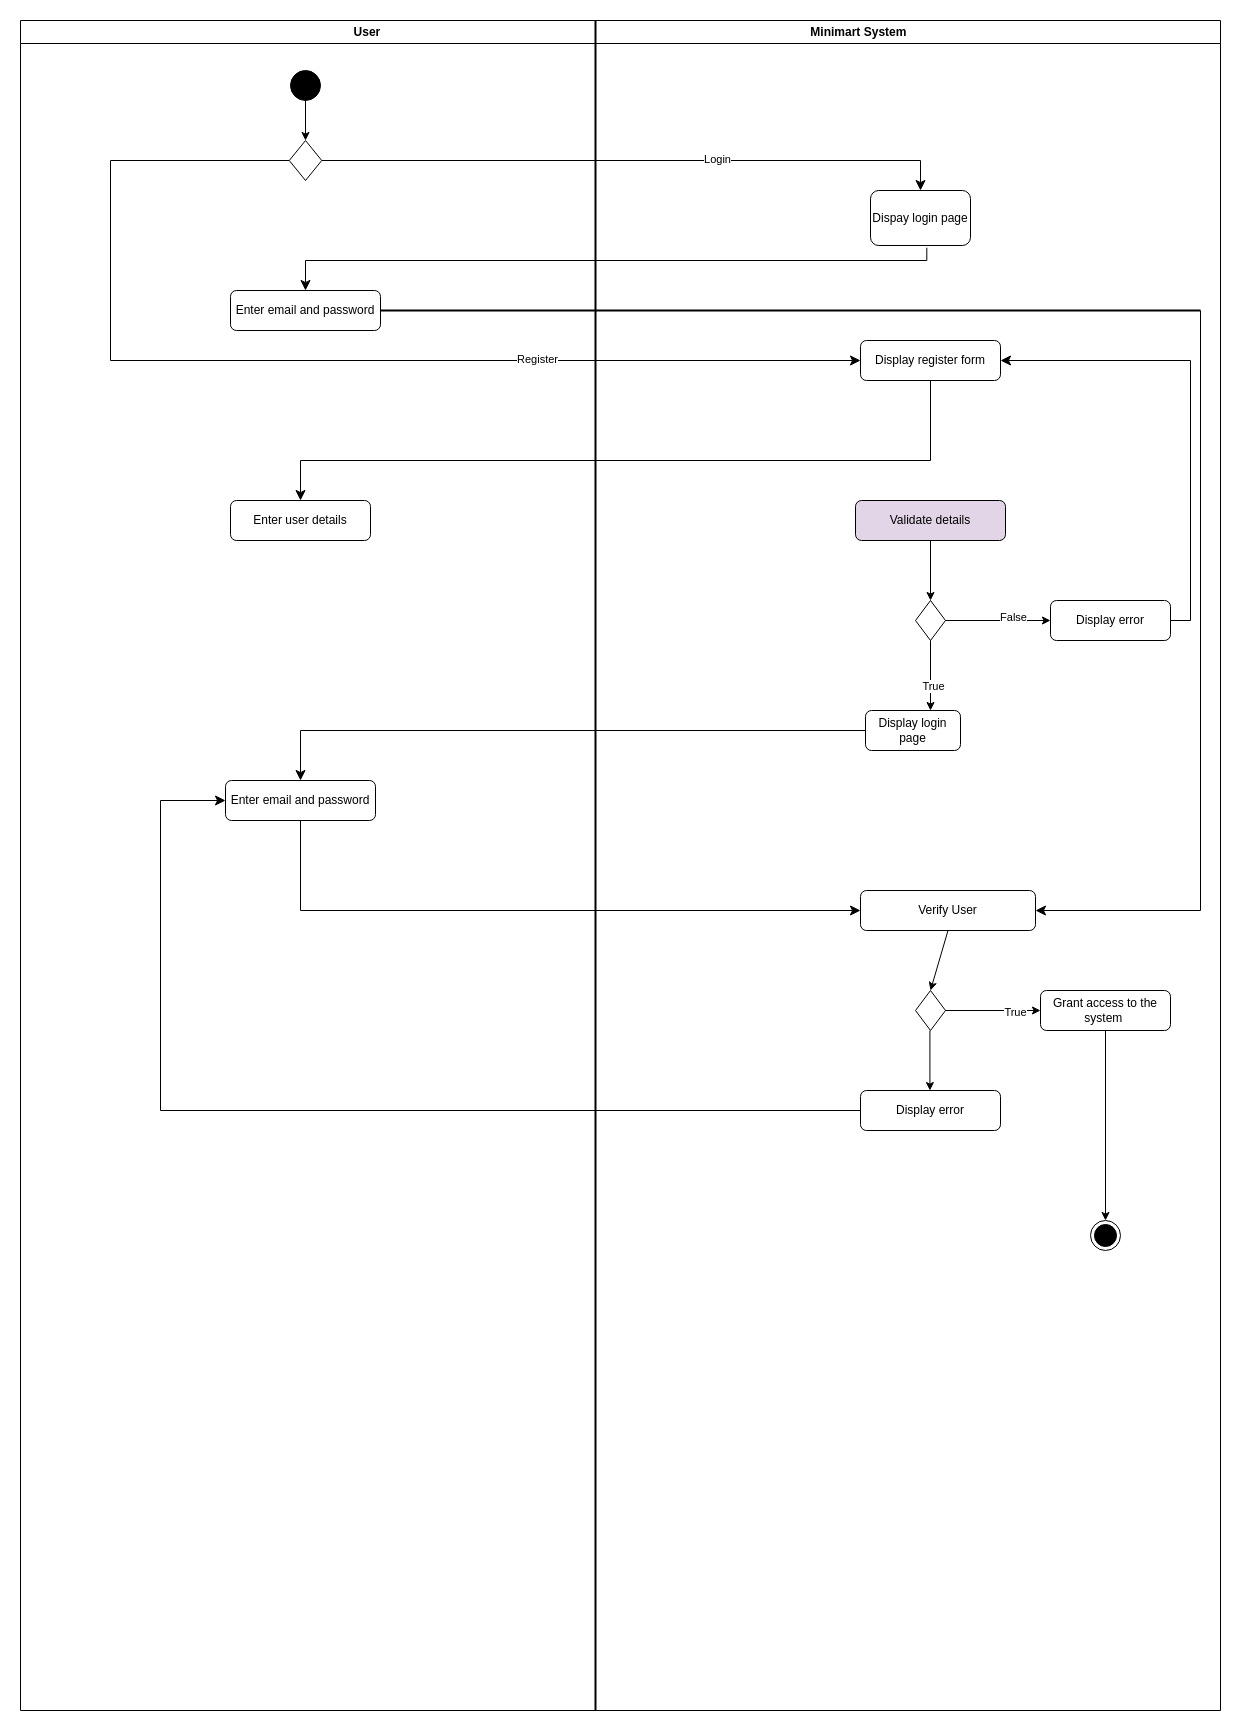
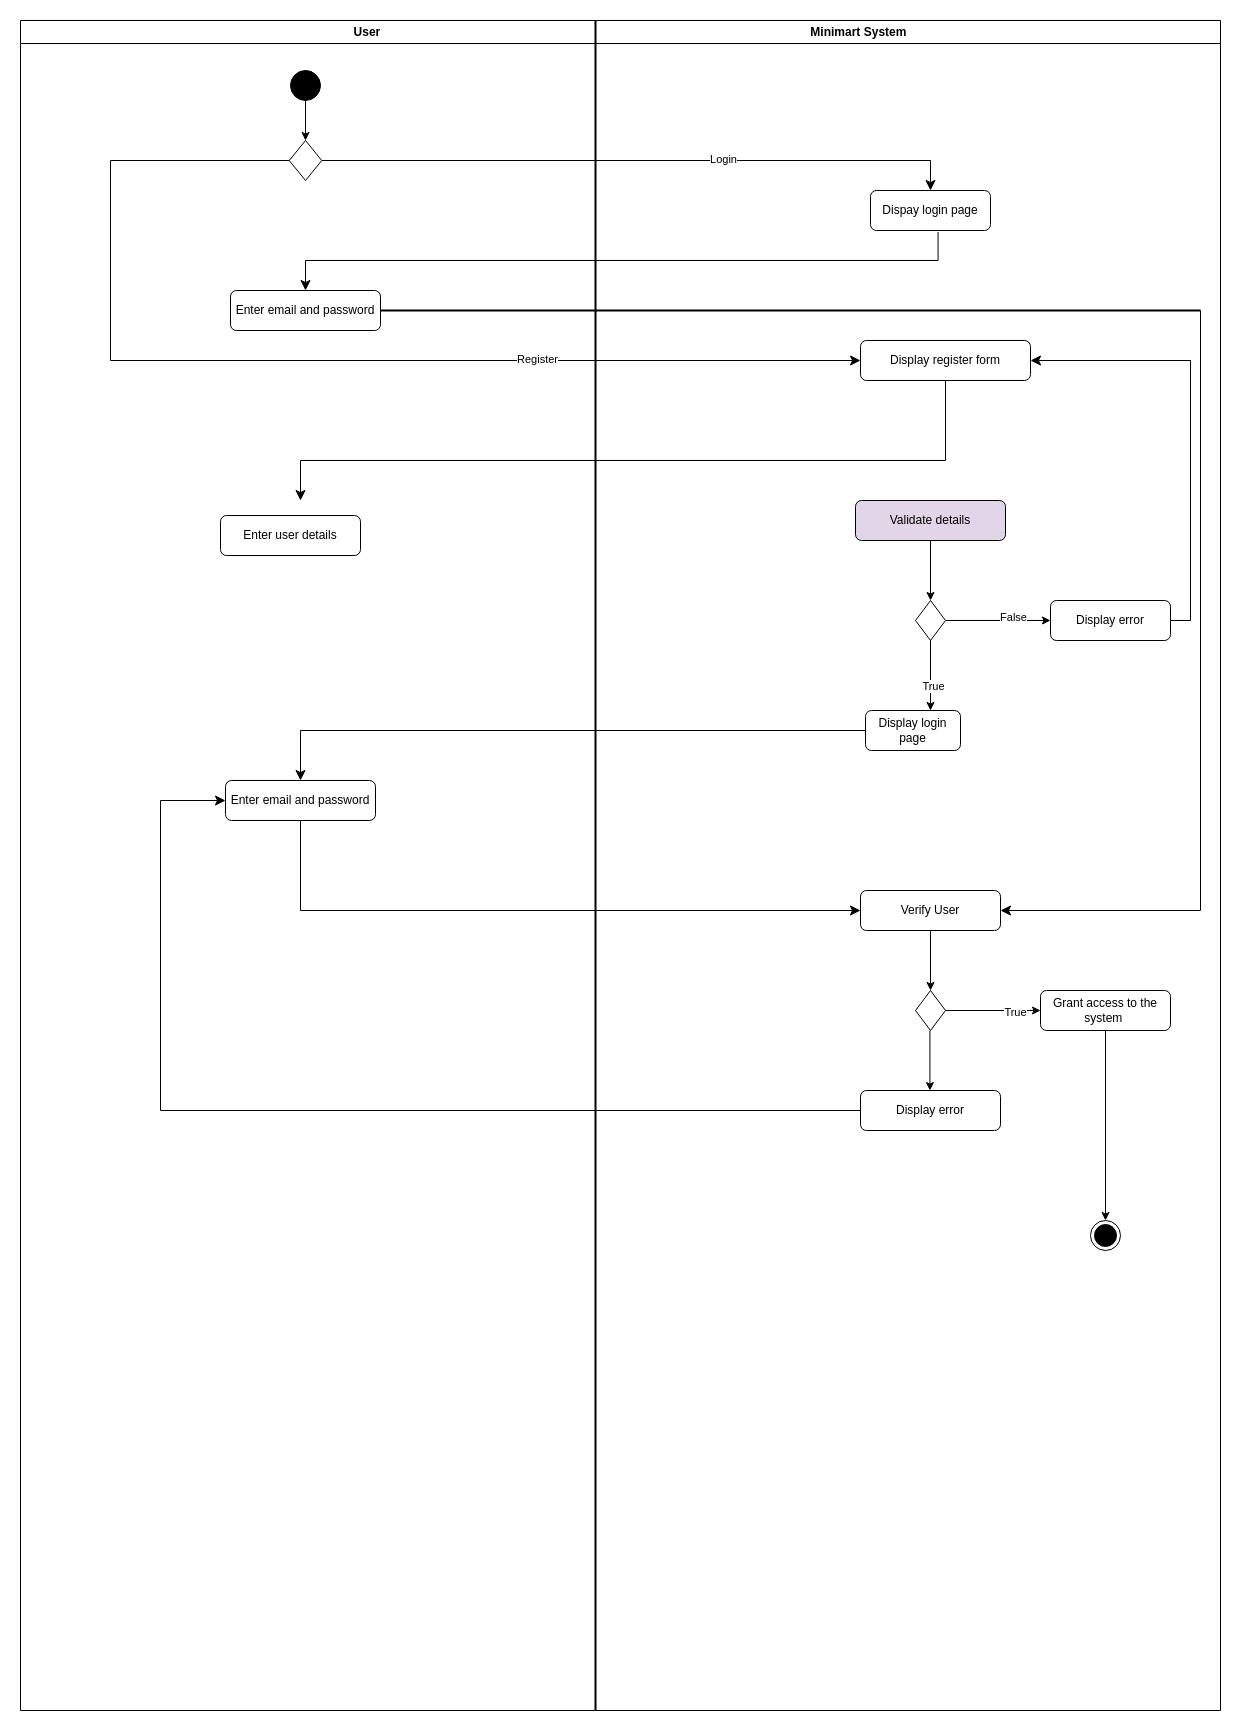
  <mxCell id="0" />
  <mxCell id="1" parent="0" />
  <mxCell id="2" value="&amp;nbsp; &amp;nbsp; &amp;nbsp; User&amp;nbsp; &amp;nbsp; &amp;nbsp; &amp;nbsp; &amp;nbsp; &amp;nbsp; &amp;nbsp; &amp;nbsp; &amp;nbsp; &amp;nbsp; &amp;nbsp; &amp;nbsp; &amp;nbsp; &amp;nbsp; &amp;nbsp; &amp;nbsp; &amp;nbsp; &amp;nbsp; &amp;nbsp; &amp;nbsp; &amp;nbsp; &amp;nbsp; &amp;nbsp; &amp;nbsp; &amp;nbsp; &amp;nbsp; &amp;nbsp; &amp;nbsp; &amp;nbsp; &amp;nbsp; &amp;nbsp; &amp;nbsp; &amp;nbsp; &amp;nbsp; &amp;nbsp; &amp;nbsp; &amp;nbsp; &amp;nbsp; &amp;nbsp; &amp;nbsp; &amp;nbsp; &amp;nbsp; &amp;nbsp; &amp;nbsp; &amp;nbsp; &amp;nbsp; &amp;nbsp; &amp;nbsp; &amp;nbsp; &amp;nbsp; &amp;nbsp; &amp;nbsp; &amp;nbsp; &amp;nbsp; &amp;nbsp; &amp;nbsp; &amp;nbsp; &amp;nbsp; &amp;nbsp; &amp;nbsp; &amp;nbsp; &amp;nbsp; &amp;nbsp; &amp;nbsp; &amp;nbsp;Minimart System" style="swimlane;whiteSpace=wrap;html=1;" parent="1" vertex="1"><mxGeometry x="20" y="20" width="1200" height="1690" as="geometry" /></mxCell>
  <mxCell id="3" value="Enter email and password" style="rounded=1;whiteSpace=wrap;html=1;" parent="2" vertex="1"><mxGeometry x="210" y="270" width="150" height="40" as="geometry" /></mxCell>
- <mxCell id="4" value="Dispay login page" style="rounded=1;whiteSpace=wrap;html=1;" parent="2" vertex="1"><mxGeometry x="850" y="170" width="100" height="55" as="geometry" /></mxCell>
+ <mxCell id="4" value="Dispay login page" style="rounded=1;whiteSpace=wrap;html=1;" parent="2" vertex="1"><mxGeometry x="850" y="170" width="120" height="40" as="geometry" /></mxCell>
  <mxCell id="5" value="" style="rhombus;whiteSpace=wrap;html=1;" parent="2" vertex="1"><mxGeometry x="268.75" y="120" width="32.5" height="40" as="geometry" /></mxCell>
  <mxCell id="6" value="" style="ellipse;fillColor=strokeColor;" parent="2" vertex="1"><mxGeometry x="270" y="50" width="30" height="30" as="geometry" /></mxCell>
  <mxCell id="7" value="" style="endArrow=classic;html=1;exitX=0.5;exitY=1;exitDx=0;exitDy=0;entryX=0.5;entryY=0;entryDx=0;entryDy=0;" parent="2" source="6" target="5" edge="1"><mxGeometry width="50" height="50" relative="1" as="geometry"><mxPoint x="60" y="190" as="sourcePoint" /><mxPoint x="110" y="140" as="targetPoint" /></mxGeometry></mxCell>
  <mxCell id="8" value="" style="edgeStyle=orthogonalEdgeStyle;endArrow=classic;html=1;rounded=0;endSize=8;startSize=8;exitX=1;exitY=0.5;exitDx=0;exitDy=0;entryX=0.5;entryY=0;entryDx=0;entryDy=0;" parent="2" source="5" target="4" edge="1"><mxGeometry width="50" height="50" relative="1" as="geometry"><mxPoint x="190" y="140" as="sourcePoint" /><mxPoint x="920" y="140" as="targetPoint" /></mxGeometry></mxCell>
  <mxCell id="9" value="Login" style="edgeLabel;html=1;align=center;verticalAlign=middle;resizable=0;points=[];" parent="8" vertex="1" connectable="0"><mxGeometry x="0.256" y="2" relative="1" as="geometry"><mxPoint as="offset" /></mxGeometry></mxCell>
  <mxCell id="10" value="" style="edgeStyle=elbowEdgeStyle;elbow=vertical;endArrow=classic;html=1;curved=0;rounded=0;endSize=8;startSize=8;exitX=0.563;exitY=1.04;exitDx=0;exitDy=0;exitPerimeter=0;entryX=0.5;entryY=0;entryDx=0;entryDy=0;" parent="2" source="4" target="3" edge="1"><mxGeometry width="50" height="50" relative="1" as="geometry"><mxPoint x="280" y="280" as="sourcePoint" /><mxPoint x="150" y="226" as="targetPoint" /><Array as="points"><mxPoint x="600" y="240" /></Array></mxGeometry></mxCell>
  <mxCell id="11" value="" style="edgeStyle=elbowEdgeStyle;elbow=horizontal;endArrow=classic;html=1;curved=0;rounded=0;endSize=8;startSize=8;exitX=0;exitY=0.5;exitDx=0;exitDy=0;" parent="2" source="5" edge="1"><mxGeometry width="50" height="50" relative="1" as="geometry"><mxPoint x="60" y="400" as="sourcePoint" /><mxPoint x="840" y="340" as="targetPoint" /><Array as="points"><mxPoint x="90" y="380" /></Array></mxGeometry></mxCell>
  <mxCell id="12" value="Register" style="edgeLabel;html=1;align=center;verticalAlign=middle;resizable=0;points=[];" parent="11" vertex="1" connectable="0"><mxGeometry x="0.427" y="2" relative="1" as="geometry"><mxPoint as="offset" /></mxGeometry></mxCell>
- <mxCell id="13" value="Display register form" style="rounded=1;whiteSpace=wrap;html=1;" parent="2" vertex="1"><mxGeometry x="840" y="320" width="140" height="40" as="geometry" /></mxCell>
+ <mxCell id="13" value="Display register form" style="rounded=1;whiteSpace=wrap;html=1;" parent="2" vertex="1"><mxGeometry x="840" y="320" width="170" height="40" as="geometry" /></mxCell>
  <mxCell id="14" value="" style="edgeStyle=elbowEdgeStyle;elbow=vertical;endArrow=classic;html=1;curved=0;rounded=0;endSize=8;startSize=8;exitX=0.5;exitY=1;exitDx=0;exitDy=0;" parent="2" source="13" edge="1"><mxGeometry width="50" height="50" relative="1" as="geometry"><mxPoint x="910" y="480" as="sourcePoint" /><mxPoint x="280" y="480" as="targetPoint" /><Array as="points"><mxPoint x="550" y="440" /><mxPoint x="950" y="455" /></Array></mxGeometry></mxCell>
- <mxCell id="15" value="Enter user details" style="rounded=1;whiteSpace=wrap;html=1;" parent="2" vertex="1"><mxGeometry x="210" y="480" width="140" height="40" as="geometry" /></mxCell>
+ <mxCell id="15" value="Enter user details" style="rounded=1;whiteSpace=wrap;html=1;" parent="2" vertex="1"><mxGeometry x="200" y="495" width="140" height="40" as="geometry" /></mxCell>
  <mxCell id="16" value="Validate details" style="rounded=1;whiteSpace=wrap;html=1;fillColor=#e1d5e7;" parent="2" vertex="1"><mxGeometry x="835" y="480" width="150" height="40" as="geometry" /></mxCell>
  <mxCell id="17" value="" style="endArrow=classic;html=1;" parent="2" source="16" edge="1"><mxGeometry width="50" height="50" relative="1" as="geometry"><mxPoint x="910" y="540" as="sourcePoint" /><mxPoint x="910" y="580" as="targetPoint" /></mxGeometry></mxCell>
  <mxCell id="18" value="" style="rhombus;whiteSpace=wrap;html=1;direction=south;" parent="2" vertex="1"><mxGeometry x="895" y="580" width="30" height="40" as="geometry" /></mxCell>
  <mxCell id="19" value="" style="endArrow=classic;html=1;exitX=0.5;exitY=0;exitDx=0;exitDy=0;" parent="2" source="18" edge="1"><mxGeometry width="50" height="50" relative="1" as="geometry"><mxPoint x="940" y="600" as="sourcePoint" /><mxPoint x="1030" y="600" as="targetPoint" /></mxGeometry></mxCell>
  <mxCell id="20" value="False" style="edgeLabel;html=1;align=center;verticalAlign=middle;resizable=0;points=[];" parent="19" vertex="1" connectable="0"><mxGeometry x="0.27" y="4" relative="1" as="geometry"><mxPoint as="offset" /></mxGeometry></mxCell>
  <mxCell id="21" value="Display error" style="rounded=1;whiteSpace=wrap;html=1;" parent="2" vertex="1"><mxGeometry x="1030" y="580" width="120" height="40" as="geometry" /></mxCell>
  <mxCell id="22" value="" style="edgeStyle=elbowEdgeStyle;elbow=horizontal;endArrow=classic;html=1;curved=0;rounded=0;endSize=8;startSize=8;entryX=1;entryY=0.5;entryDx=0;entryDy=0;exitX=1;exitY=0.5;exitDx=0;exitDy=0;" parent="2" source="21" target="13" edge="1"><mxGeometry width="50" height="50" relative="1" as="geometry"><mxPoint x="1140" y="600" as="sourcePoint" /><mxPoint x="1190" y="550" as="targetPoint" /><Array as="points"><mxPoint x="1170" y="470" /></Array></mxGeometry></mxCell>
  <mxCell id="23" value="" style="endArrow=classic;html=1;exitX=1;exitY=0.5;exitDx=0;exitDy=0;" parent="2" source="18" edge="1"><mxGeometry width="50" height="50" relative="1" as="geometry"><mxPoint x="900" y="740" as="sourcePoint" /><mxPoint x="910" y="690" as="targetPoint" /></mxGeometry></mxCell>
  <mxCell id="24" value="True" style="edgeLabel;html=1;align=center;verticalAlign=middle;resizable=0;points=[];" parent="23" vertex="1" connectable="0"><mxGeometry x="0.287" y="2" relative="1" as="geometry"><mxPoint as="offset" /></mxGeometry></mxCell>
  <mxCell id="25" value="Display login page" style="rounded=1;whiteSpace=wrap;html=1;" parent="2" vertex="1"><mxGeometry x="845" y="690" width="95" height="40" as="geometry" /></mxCell>
  <mxCell id="26" value="" style="edgeStyle=segmentEdgeStyle;endArrow=classic;html=1;curved=0;rounded=0;endSize=8;startSize=8;exitX=0;exitY=0.5;exitDx=0;exitDy=0;" parent="2" source="25" edge="1"><mxGeometry width="50" height="50" relative="1" as="geometry"><mxPoint x="840" y="710" as="sourcePoint" /><mxPoint x="280" y="760" as="targetPoint" /></mxGeometry></mxCell>
  <mxCell id="27" value="Enter email and password" style="rounded=1;whiteSpace=wrap;html=1;" parent="2" vertex="1"><mxGeometry x="205" y="760" width="150" height="40" as="geometry" /></mxCell>
  <mxCell id="28" value="" style="edgeStyle=segmentEdgeStyle;endArrow=classic;html=1;curved=0;rounded=0;endSize=8;startSize=8;exitX=0.5;exitY=1;exitDx=0;exitDy=0;" parent="2" source="27" edge="1"><mxGeometry width="50" height="50" relative="1" as="geometry"><mxPoint x="320" y="940" as="sourcePoint" /><mxPoint x="840" y="890" as="targetPoint" /><Array as="points"><mxPoint x="280" y="890" /></Array></mxGeometry></mxCell>
- <mxCell id="29" value="Verify User" style="rounded=1;whiteSpace=wrap;html=1;" parent="2" vertex="1"><mxGeometry x="840" y="870" width="175" height="40" as="geometry" /></mxCell>
+ <mxCell id="29" value="Verify User" style="rounded=1;whiteSpace=wrap;html=1;" parent="2" vertex="1"><mxGeometry x="840" y="870" width="140" height="40" as="geometry" /></mxCell>
  <mxCell id="30" value="" style="endArrow=classic;html=1;exitX=0.5;exitY=1;exitDx=0;exitDy=0;" parent="2" source="29" edge="1"><mxGeometry width="50" height="50" relative="1" as="geometry"><mxPoint x="900" y="1020" as="sourcePoint" /><mxPoint x="910" y="970" as="targetPoint" /></mxGeometry></mxCell>
  <mxCell id="31" value="" style="rhombus;whiteSpace=wrap;html=1;" parent="2" vertex="1"><mxGeometry x="895" y="970" width="30" height="40" as="geometry" /></mxCell>
  <mxCell id="32" value="" style="endArrow=classic;html=1;exitX=1;exitY=0.5;exitDx=0;exitDy=0;" parent="2" source="31" edge="1"><mxGeometry width="50" height="50" relative="1" as="geometry"><mxPoint x="970" y="1030" as="sourcePoint" /><mxPoint x="1020" y="990" as="targetPoint" /></mxGeometry></mxCell>
  <mxCell id="33" value="True" style="edgeLabel;html=1;align=center;verticalAlign=middle;resizable=0;points=[];" parent="32" vertex="1" connectable="0"><mxGeometry x="0.463" y="-1" relative="1" as="geometry"><mxPoint as="offset" /></mxGeometry></mxCell>
  <mxCell id="34" value="Grant access to the system&amp;nbsp;" style="rounded=1;whiteSpace=wrap;html=1;" parent="2" vertex="1"><mxGeometry x="1020" y="970" width="130" height="40" as="geometry" /></mxCell>
  <mxCell id="35" value="Display error" style="rounded=1;whiteSpace=wrap;html=1;" parent="2" vertex="1"><mxGeometry x="840" y="1070" width="140" height="40" as="geometry" /></mxCell>
  <mxCell id="36" value="" style="endArrow=classic;html=1;exitX=0.5;exitY=1;exitDx=0;exitDy=0;" parent="2" edge="1"><mxGeometry width="50" height="50" relative="1" as="geometry"><mxPoint x="909.41" y="1010" as="sourcePoint" /><mxPoint x="909.41" y="1070" as="targetPoint" /></mxGeometry></mxCell>
  <mxCell id="37" value="" style="edgeStyle=elbowEdgeStyle;elbow=horizontal;endArrow=classic;html=1;curved=0;rounded=0;endSize=8;startSize=8;entryX=0;entryY=0.5;entryDx=0;entryDy=0;exitX=0;exitY=0.5;exitDx=0;exitDy=0;" parent="2" source="35" target="27" edge="1"><mxGeometry width="50" height="50" relative="1" as="geometry"><mxPoint x="150" y="1080" as="sourcePoint" /><mxPoint x="200" y="780" as="targetPoint" /><Array as="points"><mxPoint x="140" y="930" /></Array></mxGeometry></mxCell>
  <mxCell id="38" value="" style="endArrow=classic;html=1;exitX=0.5;exitY=1;exitDx=0;exitDy=0;" parent="2" source="34" edge="1"><mxGeometry width="50" height="50" relative="1" as="geometry"><mxPoint x="1020" y="1250" as="sourcePoint" /><mxPoint x="1085" y="1200" as="targetPoint" /></mxGeometry></mxCell>
  <mxCell id="39" value="" style="ellipse;html=1;shape=endState;fillColor=strokeColor;" parent="2" vertex="1"><mxGeometry x="1070" y="1200" width="30" height="30" as="geometry" /></mxCell>
  <mxCell id="40" value="" style="edgeStyle=elbowEdgeStyle;elbow=horizontal;endArrow=classic;html=1;curved=0;rounded=0;endSize=8;startSize=8;entryX=1;entryY=0.5;entryDx=0;entryDy=0;" parent="2" target="29" edge="1"><mxGeometry width="50" height="50" relative="1" as="geometry"><mxPoint x="1180" y="290" as="sourcePoint" /><mxPoint x="1080" y="850" as="targetPoint" /><Array as="points"><mxPoint x="1180" y="670" /></Array></mxGeometry></mxCell>
  <mxCell id="41" value="" style="line;strokeWidth=2;html=1;" parent="2" vertex="1"><mxGeometry x="360" y="285" width="820" height="10" as="geometry" /></mxCell>
  <mxCell id="42" value="" style="line;strokeWidth=2;direction=south;html=1;" parent="2" vertex="1"><mxGeometry x="570" width="10" height="1690" as="geometry" /></mxCell>
